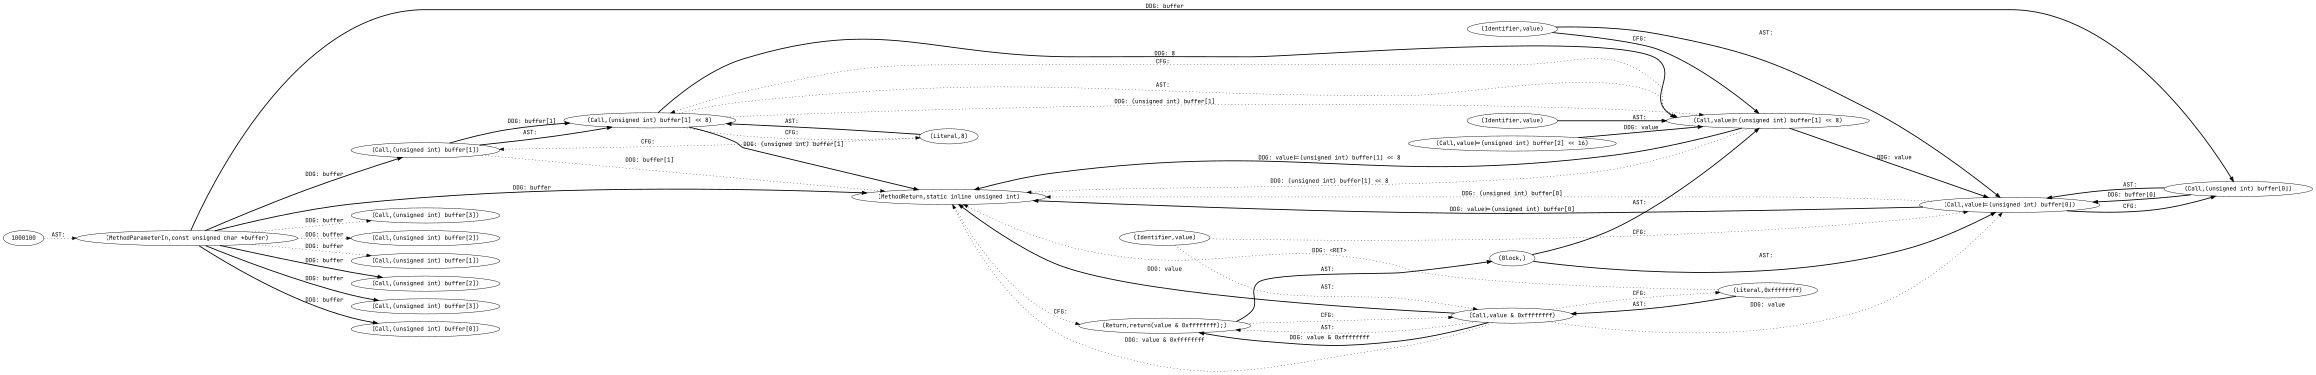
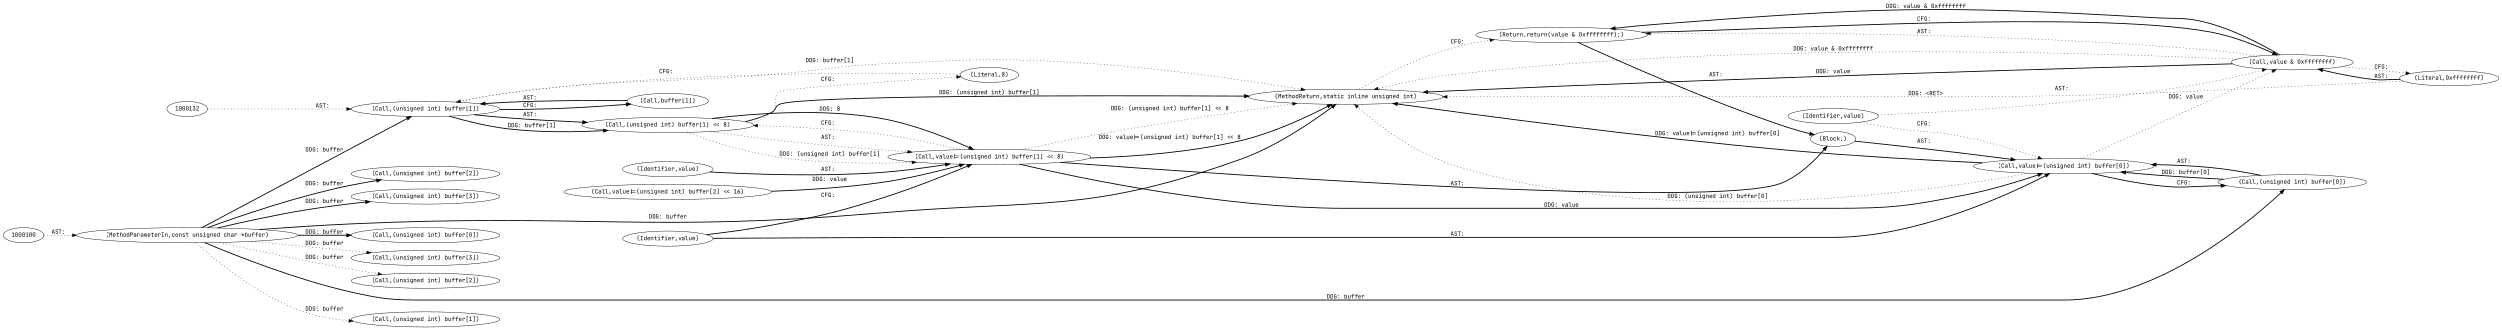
  digraph {
    fontname="JetBrains Mono"
    rankdir=LR
    node [fontname="JetBrains Mono"]
    edge [fontname="JetBrains Mono" style=bold]
    n1 [label="(Call,(unsigned int) buffer[1])"]
    n2 [label="(Call,(unsigned int) buffer[1] << 8)"]
    n3 [label="(MethodReturn,static inline unsigned int)"]
+   n4 [label="(Call,buffer[1])"]
    n5 [label="(Call,value|=(unsigned int) buffer[1] << 8)"]
    n6 [label="(Literal,8)"]
    n7 [label="(Return,return(value & 0xffffffff);)"]
    n8 [label="(MethodParameterIn,const unsigned char *buffer)"]
    n9 [label="(Call,(unsigned int) buffer[0])"]
    n10 [label="(Call,(unsigned int) buffer[3])"]
    n11 [label="(Call,(unsigned int) buffer[2])"]
    n12 [label="(Call,(unsigned int) buffer[1])"]
    n13 [label="(Call,(unsigned int) buffer[2])"]
    n14 [label="(Call,(unsigned int) buffer[3])"]
    n15 [label="(Call,(unsigned int) buffer[0])"]
    n16 [label="(Call,value|=(unsigned int) buffer[0])"]
    1000100
    n18 [label="(Block,)"]
    n19 [label="(Call,value & 0xffffffff)"]
    n20 [label="(Literal,0xffffffff)"]
    n21 [label="(Identifier,value)"]
    n22 [label="(Call,value|=(unsigned int) buffer[2] << 16)"]
    n23 [label="(Identifier,value)"]
    n24 [label="(Identifier,value)"]
+   1000132
    n1 -> n2 [label="AST: "]
    n1 -> n2 [label="DDG: buffer[1]"]
    n1 -> n3 [label="DDG: buffer[1]" style=dotted]
+   n1 -> n4 [label="CFG: "]
    n2 -> n3 [label="DDG: (unsigned int) buffer[1]"]
    n2 -> n5 [label="AST: " style=dotted]
    n2 -> n5 [label="DDG: (unsigned int) buffer[1]" style=dotted]
    n2 -> n5 [label="DDG: 8"]
    n2 -> n6 [label="CFG: " style=dotted]
    n3 -> n7 [label="CFG: " style=dotted]
+   n4 -> n1 [label="AST: "]
    n5 -> n2 [label="CFG: " style=dotted]
    n5 -> n3 [label="DDG: value|=(unsigned int) buffer[1] << 8"]
    n5 -> n3 [label="DDG: (unsigned int) buffer[1] << 8" style=dotted]
    n5 -> n16 [label="DDG: value"]
-   n18 -> n5 [label="AST: "]
+   n5 -> n18 [label="AST: "]
    n6 -> n1 [label="CFG: " style=dotted]
-   n6 -> n2 [label="AST: "]
    n7 -> n18 [label="AST: "]
-   n7 -> n19 [label="CFG: " style=dotted]
+   n7 -> n19 [label="CFG: "]
    n8 -> n1 [label="DDG: buffer"]
    n8 -> n3 [label="DDG: buffer"]
    n8 -> n9 [label="DDG: buffer"]
    n8 -> n10 [label="DDG: buffer" style=dotted]
    n8 -> n11 [label="DDG: buffer" style=dotted]
    n8 -> n12 [label="DDG: buffer" style=dotted]
    n8 -> n13 [label="DDG: buffer"]
    n8 -> n14 [label="DDG: buffer"]
    n8 -> n15 [label="DDG: buffer"]
    n9 -> n16 [label="AST: "]
    n9 -> n16 [label="DDG: buffer[0]"]
    n16 -> n3 [label="DDG: (unsigned int) buffer[0]" style=dotted]
    n16 -> n3 [label="DDG: value|=(unsigned int) buffer[0]"]
    n16 -> n9 [label="CFG: "]
-   n19 -> n16 [label="DDG: value" style=dotted]
+   n16 -> n19 [label="DDG: value" style=dotted]
    1000100 -> n8 [label="AST: " style=dotted]
    n18 -> n16 [label="AST: "]
    n19 -> n3 [label="DDG: value & 0xffffffff" style=dotted]
    n19 -> n3 [label="DDG: value"]
    n19 -> n7 [label="AST: " style=dotted]
    n19 -> n7 [label="DDG: value & 0xffffffff"]
    n19 -> n20 [label="CFG: " style=dotted]
    n20 -> n3 [label="DDG: <RET>" style=dotted]
    n20 -> n19 [label="AST: "]
    n21 -> n5 [label="AST: "]
    n22 -> n5 [label="DDG: value"]
    n23 -> n5 [label="CFG: "]
    n23 -> n16 [label="AST: "]
    n24 -> n16 [label="CFG: " style=dotted]
    n24 -> n19 [label="AST: " style=dotted]
+   1000132 -> n1 [label="AST: " style=dotted]
  }
